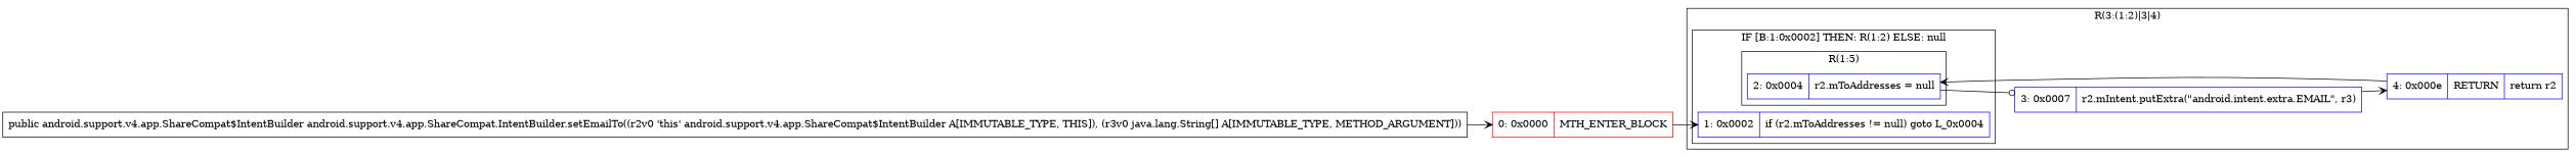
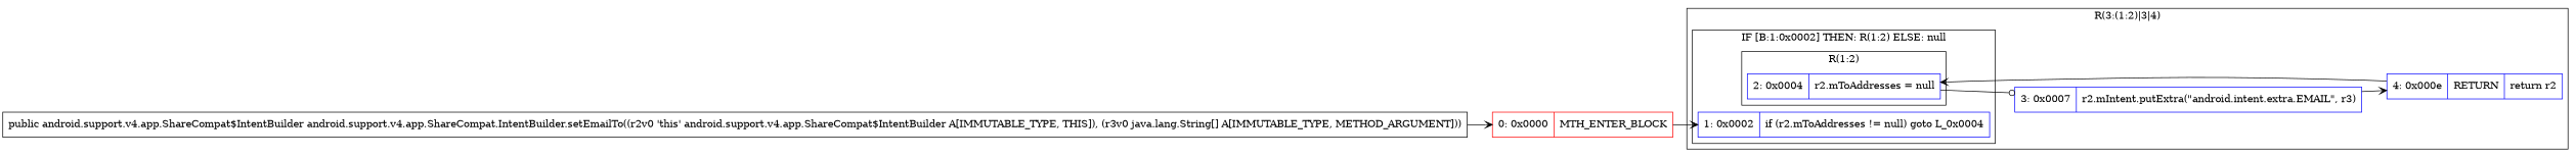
  digraph {
    rankdir=LR
    node [color=blue shape=record]
    edge [arrowhead=vee]
    n1 [label="{2\:\ 0x0004|r2.mToAddresses = null\l}"]
    n2 [label="{1\:\ 0x0002|if (r2.mToAddresses != null) goto L_0x0004\l}"]
    n3 [label="{3\:\ 0x0007|r2.mIntent.putExtra(\"android.intent.extra.EMAIL\", r3)\l}"]
    n4 [label="{4\:\ 0x000e|RETURN\l|return r2\l}"]
    n5 [color=red label="{0\:\ 0x0000|MTH_ENTER_BLOCK\l}"]
    n6 [label="{public android.support.v4.app.ShareCompat$IntentBuilder android.support.v4.app.ShareCompat.IntentBuilder.setEmailTo((r2v0 'this' android.support.v4.app.ShareCompat$IntentBuilder A[IMMUTABLE_TYPE, THIS]), (r3v0 java.lang.String[] A[IMMUTABLE_TYPE, METHOD_ARGUMENT])) }" color=""]
    subgraph cluster_1 {
      label="R(3:(1:2)|3|4)"
      n3
      n4
      subgraph cluster_2 {
        label="IF [B:1:0x0002] THEN: R(1:2) ELSE: null"
        n2
        subgraph cluster_3 {
-         label="R(1:5)"
+         label="R(1:2)"
          n1
        }
      }
    }
    n1 -> n3 [arrowhead=odot]
    n3 -> n4
    n4 -> n1
    n5 -> n2
    n6 -> n5
  }
